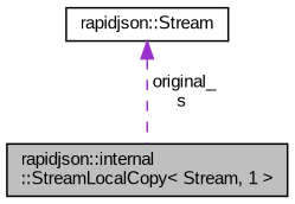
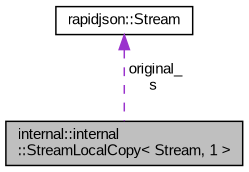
  digraph {
    fontname="Liberation Sans"
    node [color=black fontname="Liberation Sans" fontsize=10 shape=record style=filled]
-   n1 [fillcolor=grey75 fontcolor=black height=0.2 label="rapidjson::internal\l::StreamLocalCopy\< Stream, 1 \>" width=0.4]
+   n1 [fillcolor=grey75 fontcolor=black height=0.2 label="internal::internal\l::StreamLocalCopy\< Stream, 1 \>" width=0.4]
    n2 [fillcolor=white height=0.2 label="rapidjson::Stream" width=0.4]
    n2 -> n1 [color=darkorchid3 dir=back fontname="Liberation Sans" fontsize=10 label=" original_\ns" labelfontname=Helvetica labelfontsize=10 style=dashed]
  }
